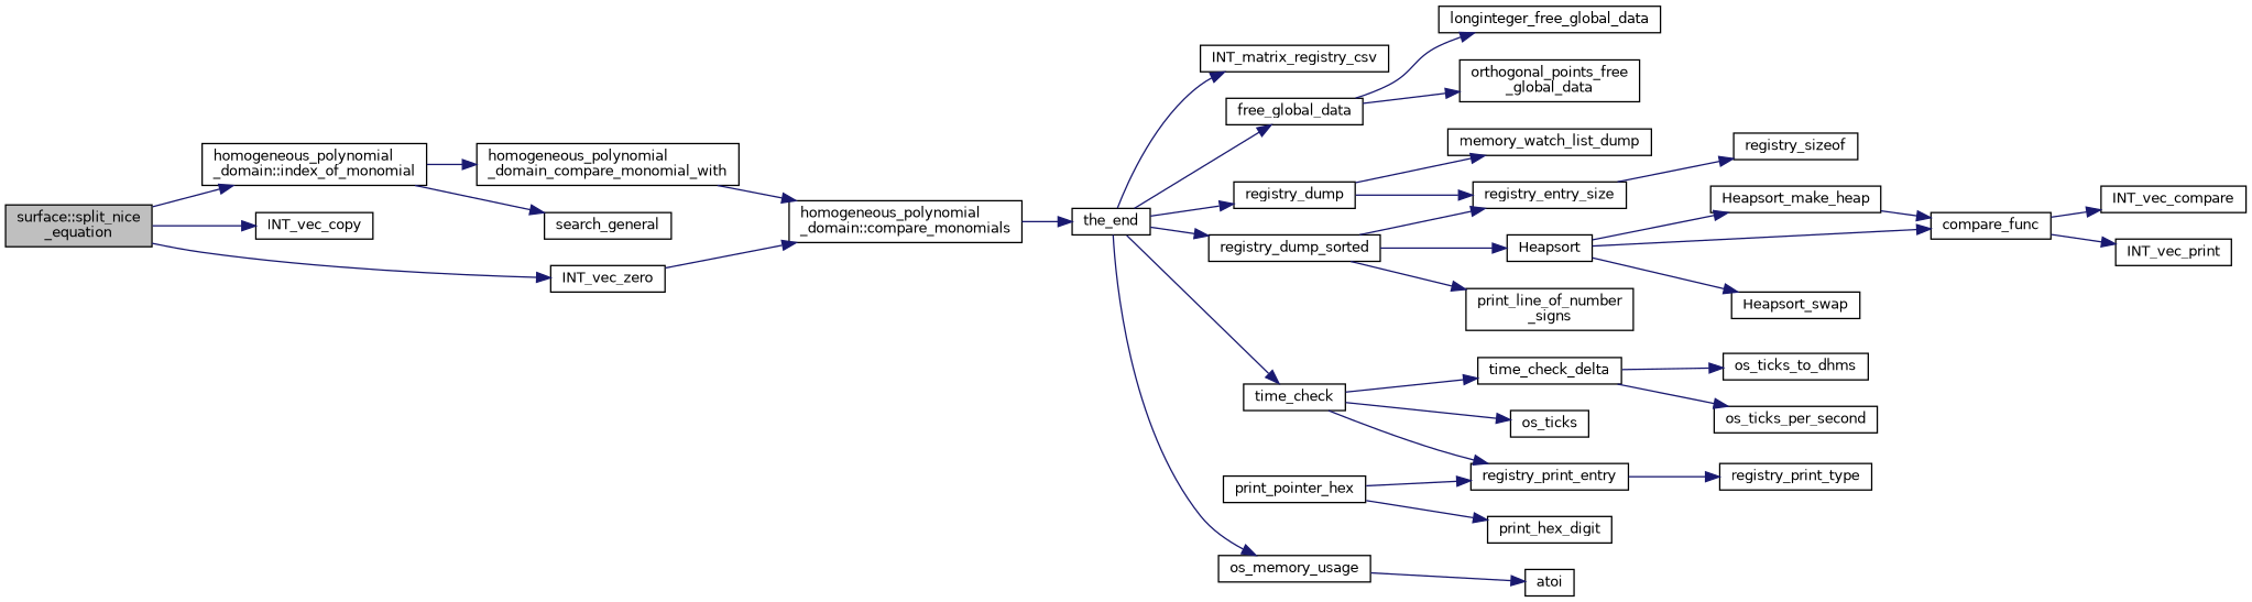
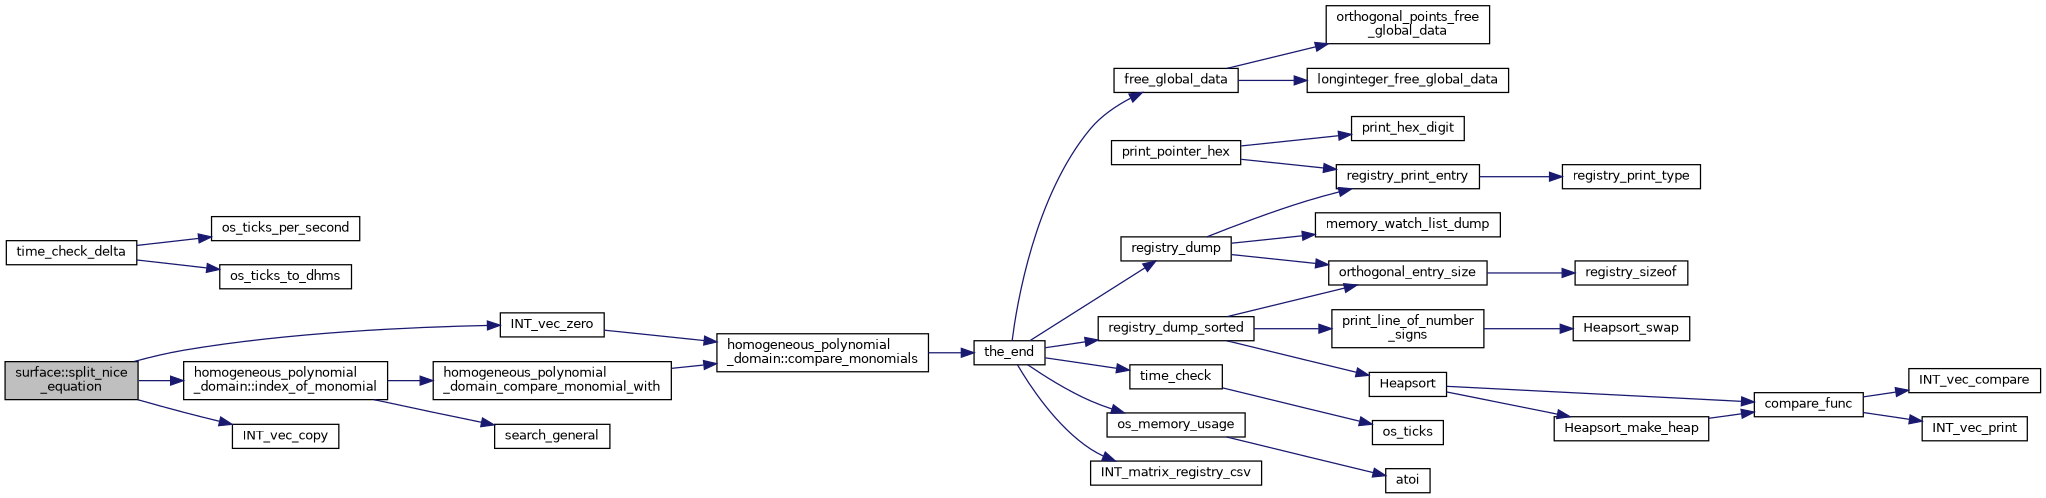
  digraph {
    rankdir=LR
    node [color=black fillcolor=white fontname=Helvetica fontsize=10 shape=record style=filled]
    edge [color=midnightblue fontname=Helvetica fontsize=10 labelfontname=Helvetica labelfontsize=10 style=solid]
    n1 [fillcolor=grey75 fontcolor=black height=0.2 label="surface::split_nice\l_equation" width=0.4]
    n2 [height=0.2 label=INT_vec_zero width=0.4]
    n3 [height=0.2 label=INT_vec_copy width=0.4]
    n4 [height=0.2 label="homogeneous_polynomial\l_domain::index_of_monomial" width=0.4]
    n5 [height=0.2 label="homogeneous_polynomial\l_domain::compare_monomials" width=0.4]
    n6 [height=0.2 label=search_general width=0.4]
    n7 [height=0.2 label="homogeneous_polynomial\l_domain_compare_monomial_with" width=0.4]
    n8 [height=0.2 label=the_end width=0.4]
    n9 [height=0.2 label=free_global_data width=0.4]
    n10 [height=0.2 label=registry_dump width=0.4]
    n11 [height=0.2 label=registry_dump_sorted width=0.4]
    n12 [height=0.2 label=time_check width=0.4]
    n13 [height=0.2 label=os_memory_usage width=0.4]
    n14 [height=0.2 label=INT_matrix_registry_csv width=0.4]
    n15 [height=0.2 label="orthogonal_points_free\l_global_data" width=0.4]
    n16 [height=0.2 label=longinteger_free_global_data width=0.4]
    n17 [height=0.2 label=registry_print_entry width=0.4]
-   n18 [height=0.2 label=registry_entry_size width=0.4]
+   n18 [height=0.2 label=orthogonal_entry_size width=0.4]
    n19 [height=0.2 label=memory_watch_list_dump width=0.4]
    n20 [height=0.2 label="print_line_of_number\l_signs" width=0.4]
    n21 [height=0.2 label=Heapsort width=0.4]
    n22 [height=0.2 label=os_ticks width=0.4]
    n23 [height=0.2 label=time_check_delta width=0.4]
    n24 [height=0.2 label=atoi width=0.4]
    n25 [height=0.2 label=registry_print_type width=0.4]
    n26 [height=0.2 label=registry_sizeof width=0.4]
    n27 [height=0.2 label=print_pointer_hex width=0.4]
    n28 [height=0.2 label=print_hex_digit width=0.4]
    n29 [height=0.2 label=Heapsort_make_heap width=0.4]
    n30 [height=0.2 label=Heapsort_swap width=0.4]
    n31 [height=0.2 label=compare_func width=0.4]
    n32 [height=0.2 label=INT_vec_compare width=0.4]
    n33 [height=0.2 label=INT_vec_print width=0.4]
    n34 [height=0.2 label=os_ticks_per_second width=0.4]
    n35 [height=0.2 label=os_ticks_to_dhms width=0.4]
    n1 -> n2
    n1 -> n3
    n1 -> n4
    n2 -> n5
    n4 -> n6
    n4 -> n7
    n5 -> n8
    n7 -> n5
    n8 -> n9
    n8 -> n10
    n8 -> n11
    n8 -> n12
    n8 -> n13
    n8 -> n14
    n9 -> n15
    n9 -> n16
-   n12 -> n17
+   n10 -> n17
    n10 -> n18
    n10 -> n19
    n11 -> n18
    n11 -> n20
    n11 -> n21
    n12 -> n22
-   n12 -> n23
    n13 -> n24
    n17 -> n25
    n18 -> n26
    n21 -> n29
-   n21 -> n30
+   n20 -> n30
    n21 -> n31
    n23 -> n34
    n23 -> n35
    n27 -> n17
    n27 -> n28
    n29 -> n31
    n31 -> n32
    n31 -> n33
  }
